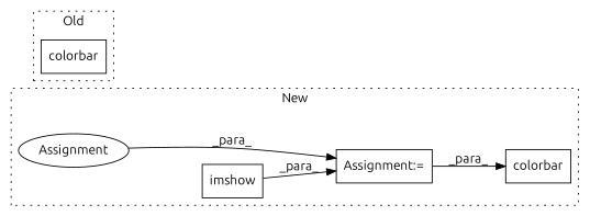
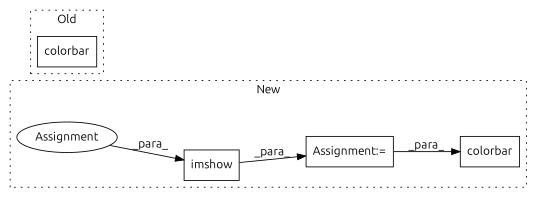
  digraph {
    fontname=Ubuntu
    rankdir=LR
    node [a=32 fontname=Ubuntu shape=box]
    edge [fontname=Ubuntu]
    n1 [l="7,1" label=imshow s="14620,14644"]
    n2 [a=45 l=9 label=Assignment s=14630 shape=ellipse]
    n3 [l="9,1" label=colorbar s="14663,14677"]
    n4 [a=7 l=1 label="Assignment:=" s=14616]
    n5 [l=10 label=colorbar s=13958]
    subgraph cluster_1 {
      label=New
      style=dotted
      n1
      n2
      n3
      n4
    }
    subgraph cluster_2 {
      label=Old
      style=dotted
      n5
    }
    n1 -> n4 [label=_para_]
-   n2 -> n4 [label=_para_]
+   n2 -> n1 [label=_para_]
    n4 -> n3 [label=_para_]
  }
